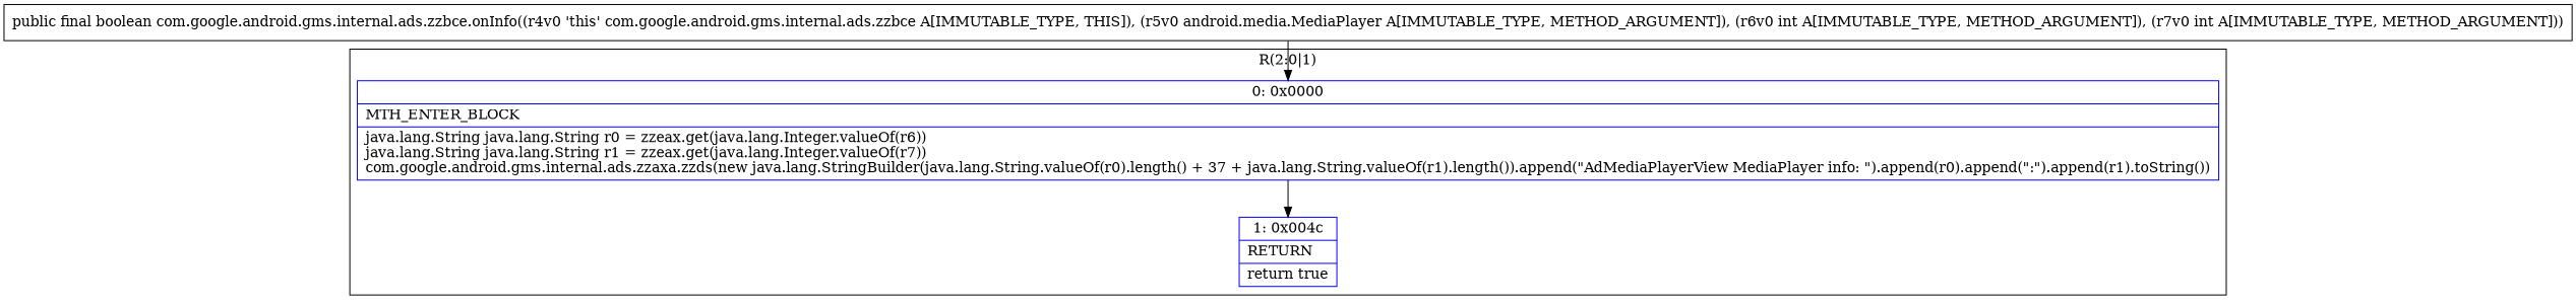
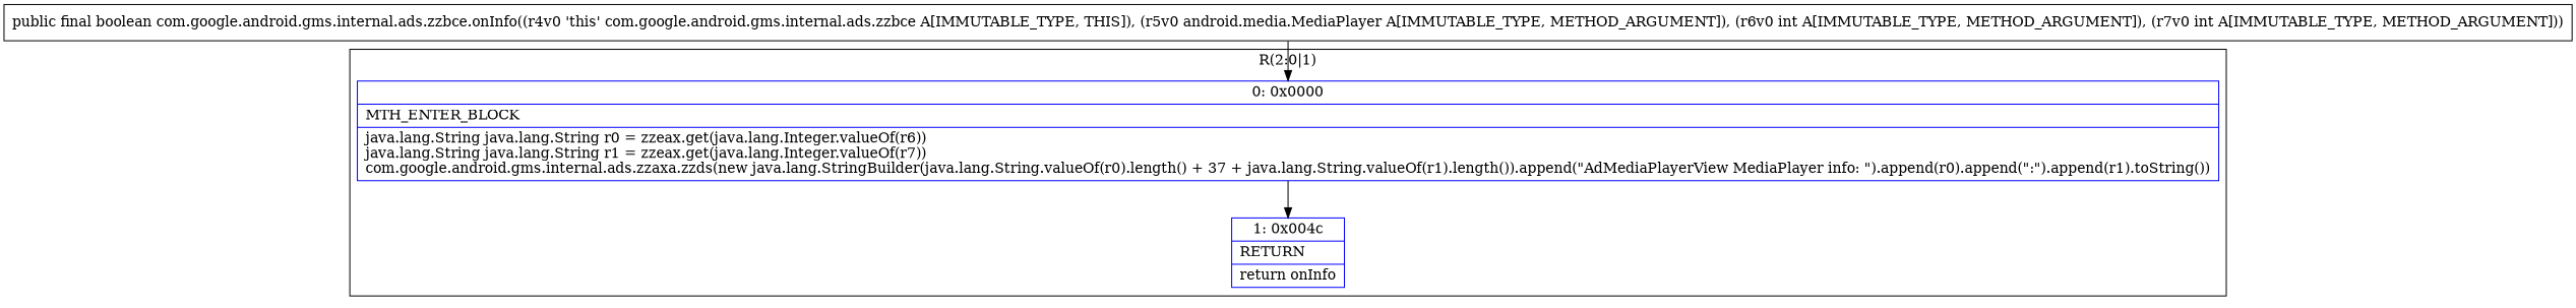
  digraph {
    node [color=blue shape=record]
    n1 [label="{0\:\ 0x0000|MTH_ENTER_BLOCK\l|java.lang.String java.lang.String r0 = zzeax.get(java.lang.Integer.valueOf(r6))\ljava.lang.String java.lang.String r1 = zzeax.get(java.lang.Integer.valueOf(r7))\lcom.google.android.gms.internal.ads.zzaxa.zzds(new java.lang.StringBuilder(java.lang.String.valueOf(r0).length() + 37 + java.lang.String.valueOf(r1).length()).append(\"AdMediaPlayerView MediaPlayer info: \").append(r0).append(\":\").append(r1).toString())\l}"]
-   n2 [label="{1\:\ 0x004c|RETURN\l|return true\l}"]
+   n2 [label="{1\:\ 0x004c|RETURN\l|return onInfo\l}"]
    n3 [label="{public final boolean com.google.android.gms.internal.ads.zzbce.onInfo((r4v0 'this' com.google.android.gms.internal.ads.zzbce A[IMMUTABLE_TYPE, THIS]), (r5v0 android.media.MediaPlayer A[IMMUTABLE_TYPE, METHOD_ARGUMENT]), (r6v0 int A[IMMUTABLE_TYPE, METHOD_ARGUMENT]), (r7v0 int A[IMMUTABLE_TYPE, METHOD_ARGUMENT])) }" color=""]
    subgraph cluster_1 {
      label="R(2:0|1)"
      n1
      n2
    }
    n1 -> n2
    n3 -> n1
  }
